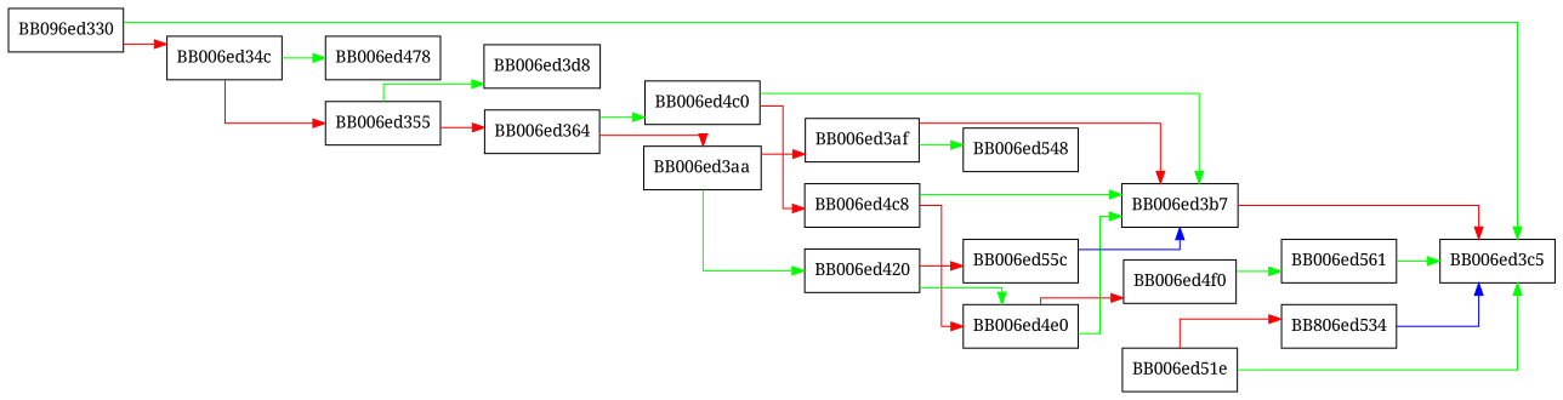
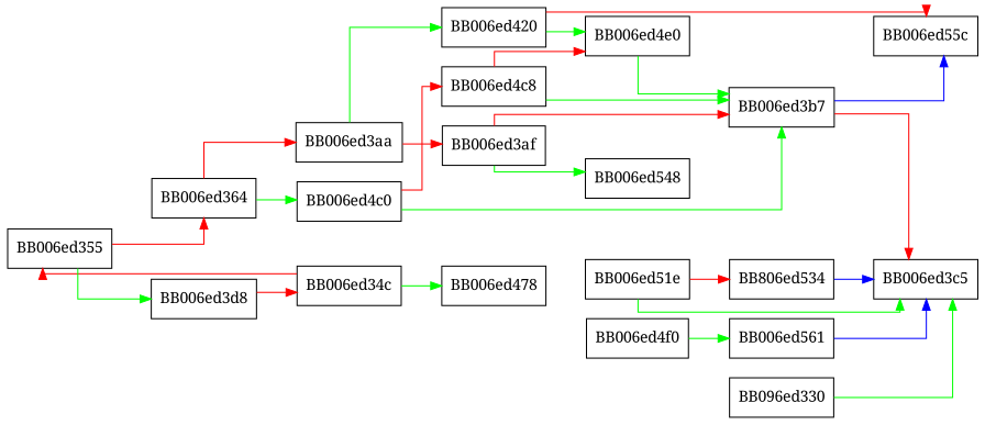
  digraph {
    fontname="Noto Serif"
    rankdir=LR
    splines=ortho
    node [fontname="Noto Serif" shape=box]
    edge [color=green fontname="Noto Serif"]
    n1 [label=BB096ed330]
    BB006ed3c5
    BB006ed34c
    BB006ed478
    BB006ed355
    BB006ed3d8
    BB006ed364
    BB006ed4c0
    BB006ed3aa
    BB006ed3b7
    BB006ed4c8
    BB006ed420
    BB006ed3af
    BB006ed4e0
    BB006ed55c
    BB006ed548
    BB006ed4f0
    BB006ed561
    BB006ed51e
    n20 [label=BB806ed534]
    n1 -> BB006ed3c5
-   n1 -> BB006ed34c [color=red]
+   BB006ed3d8 -> BB006ed34c [color=red]
    BB006ed34c -> BB006ed478
    BB006ed34c -> BB006ed355 [color=red]
    BB006ed355 -> BB006ed3d8
    BB006ed355 -> BB006ed364 [color=red]
    BB006ed364 -> BB006ed4c0
    BB006ed364 -> BB006ed3aa [color=red]
    BB006ed4c0 -> BB006ed3b7
    BB006ed4c0 -> BB006ed4c8 [color=red]
    BB006ed3aa -> BB006ed420
    BB006ed3aa -> BB006ed3af [color=red]
    BB006ed3b7 -> BB006ed3c5 [color=red]
    BB006ed4c8 -> BB006ed3b7
    BB006ed4c8 -> BB006ed4e0 [color=red]
    BB006ed420 -> BB006ed4e0
    BB006ed420 -> BB006ed55c [color=red]
    BB006ed3af -> BB006ed3b7 [color=red]
    BB006ed3af -> BB006ed548
    BB006ed4e0 -> BB006ed3b7
-   BB006ed4e0 -> BB006ed4f0 [color=red]
-   BB006ed55c -> BB006ed3b7 [color=blue]
+   BB006ed3b7 -> BB006ed55c [color=blue]
    BB006ed4f0 -> BB006ed561
-   BB006ed561 -> BB006ed3c5
+   BB006ed561 -> BB006ed3c5 [color=blue]
    BB006ed51e -> BB006ed3c5
    BB006ed51e -> n20 [color=red]
    n20 -> BB006ed3c5 [color=blue]
  }
